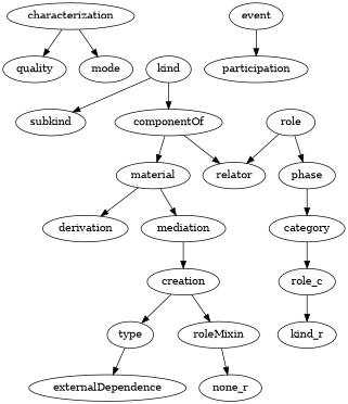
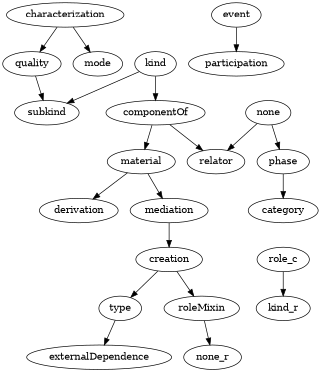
  strict digraph {
    characterization
    quality
    mode
    subkind
    kind
    componentOf
    material
    relator
    derivation
    mediation
    creation
-   role
+   role [label=none]
    phase
    category
    event
    participation
    n17 [label=role_c]
    type
    roleMixin
    n20 [label=kind_r]
    externalDependence
    none_r
    characterization -> quality
    characterization -> mode
+   quality -> subkind
    kind -> subkind
    kind -> componentOf
    componentOf -> material
    componentOf -> relator
    material -> derivation
    material -> mediation
    mediation -> creation
    creation -> type
    creation -> roleMixin
    role -> relator
    role -> phase
    phase -> category
-   category -> n17
    event -> participation
    n17 -> n20
    type -> externalDependence
    roleMixin -> none_r
  }
